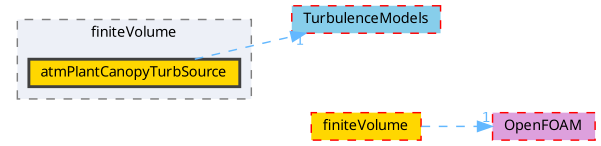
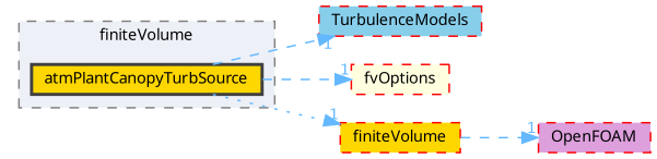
  digraph {
    compound=true
    fontname="Noto Sans"
    rankdir=LR
    node [color=red fillcolor=gold fontname="Noto Sans" fontsize=10 shape=box style="filled,dashed"]
    edge [color=steelblue1 fontcolor=steelblue1 fontname="Noto Sans" fontsize=10 headlabel=1 labeldistance=1.5 labelfontname=Helvetica labelfontsize=10 style=dashed]
    n1 [color=grey25 height=0.2 label=atmPlantCanopyTurbSource style="filled,bold" width=0.4]
    n2 [fillcolor=skyblue height=0.2 label=TurbulenceModels width=0.4]
+   n3 [fillcolor=lightyellow height=0.2 label=fvOptions width=0.4]
    n4 [height=0.2 label=finiteVolume width=0.4]
    n5 [fillcolor=plum height=0.2 label=OpenFOAM width=0.4]
    subgraph cluster_1 {
      bgcolor="#edf0f7"
      fontsize=10
      label=finiteVolume
      pencolor=grey50
      style="filled,dashed"
      n1
    }
    n1 -> n2
+   n1 -> n3
+   n1 -> n4 [style=dotted]
    n4 -> n5
  }
